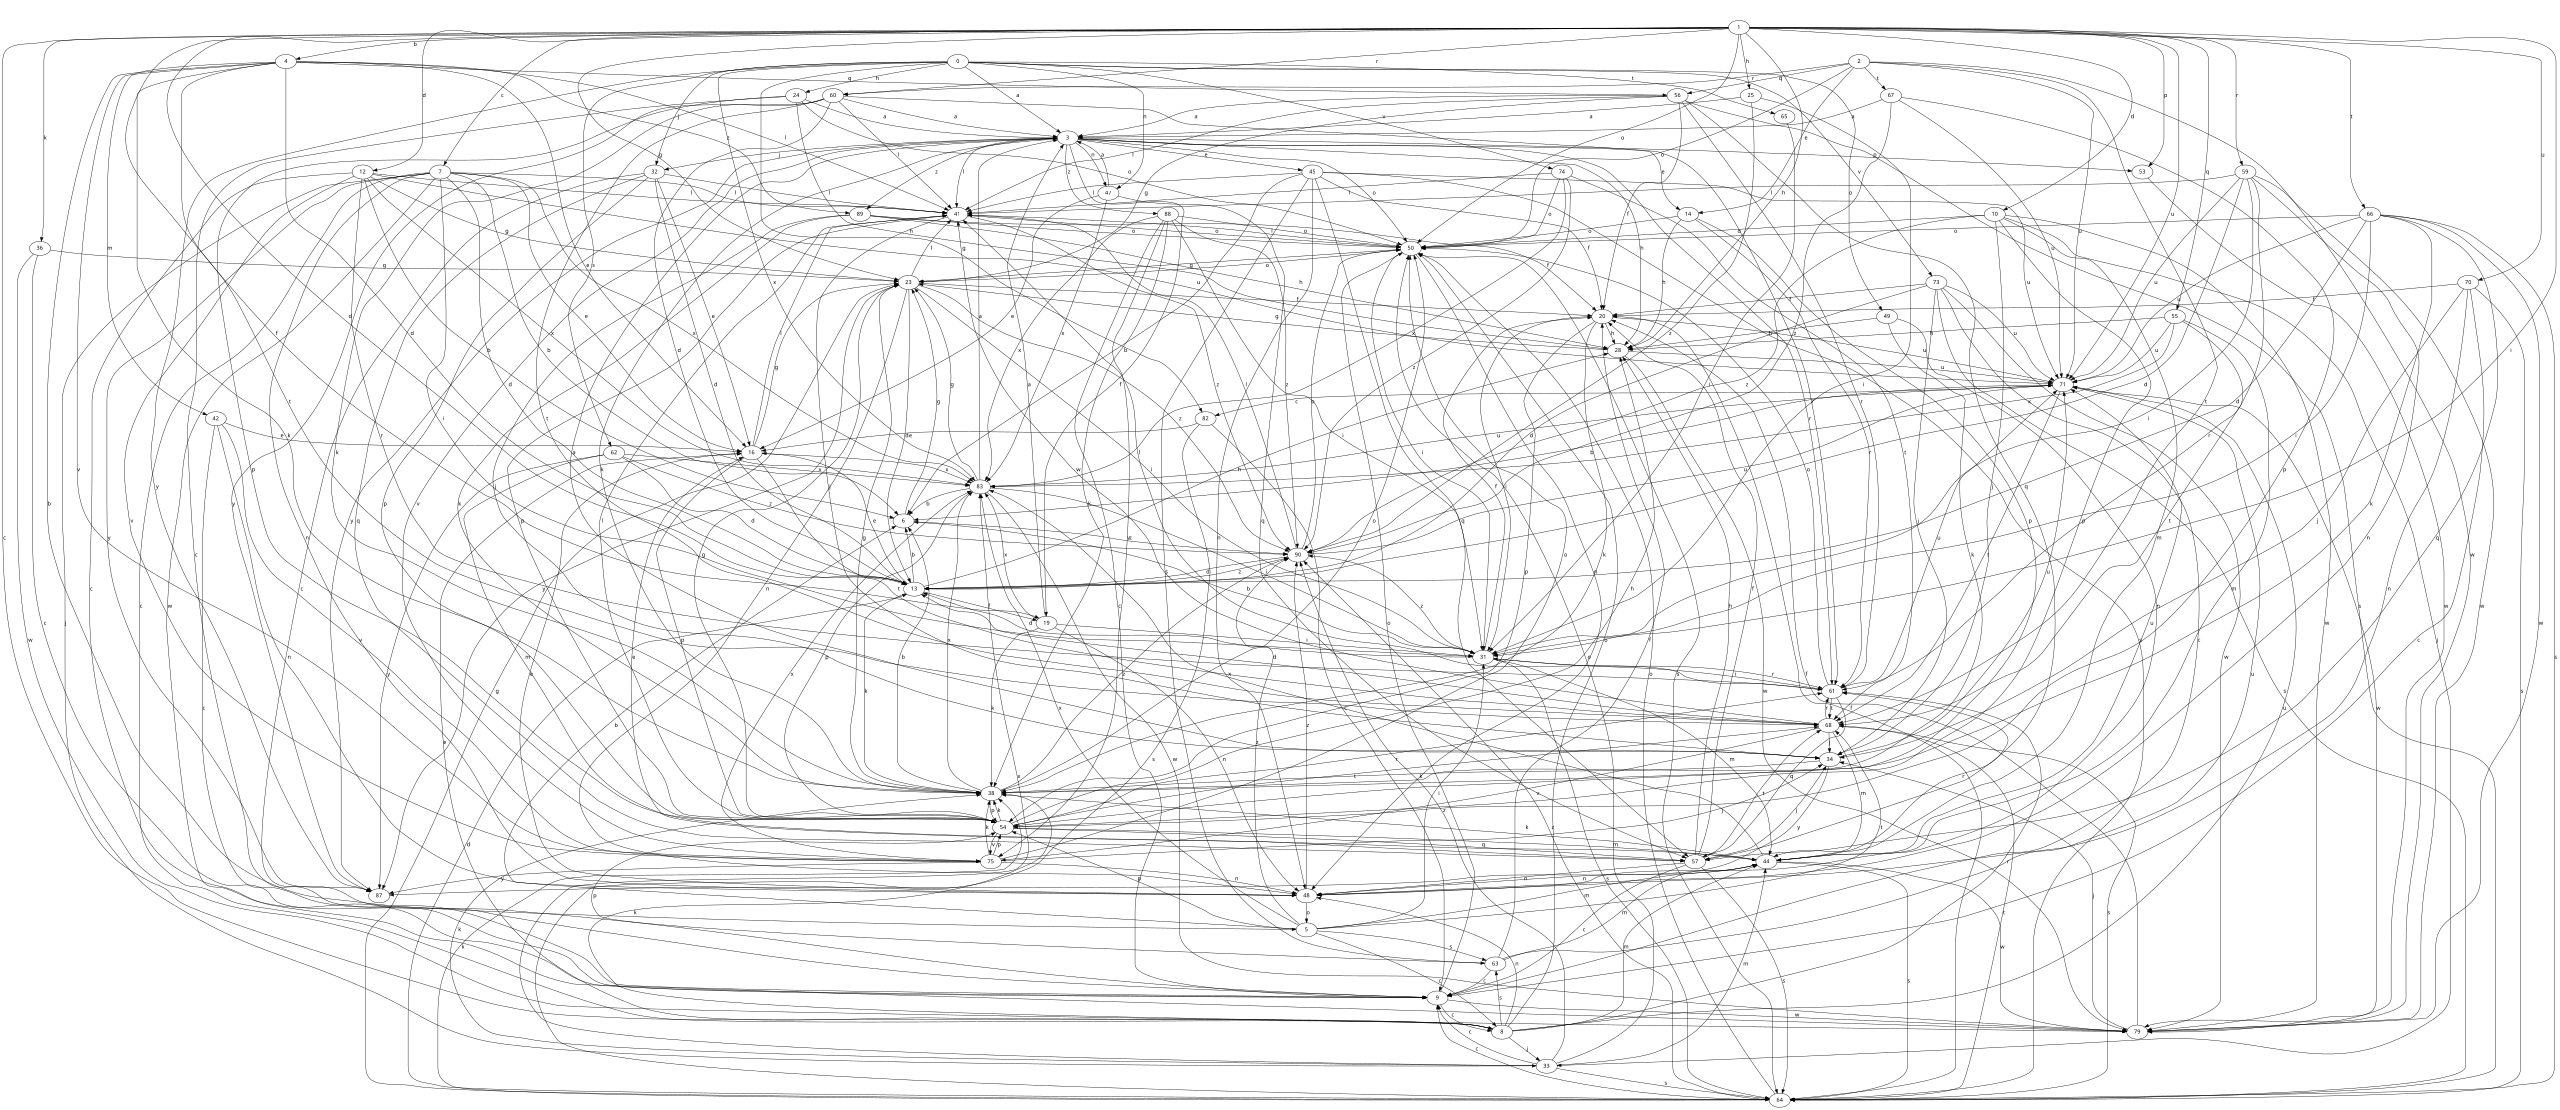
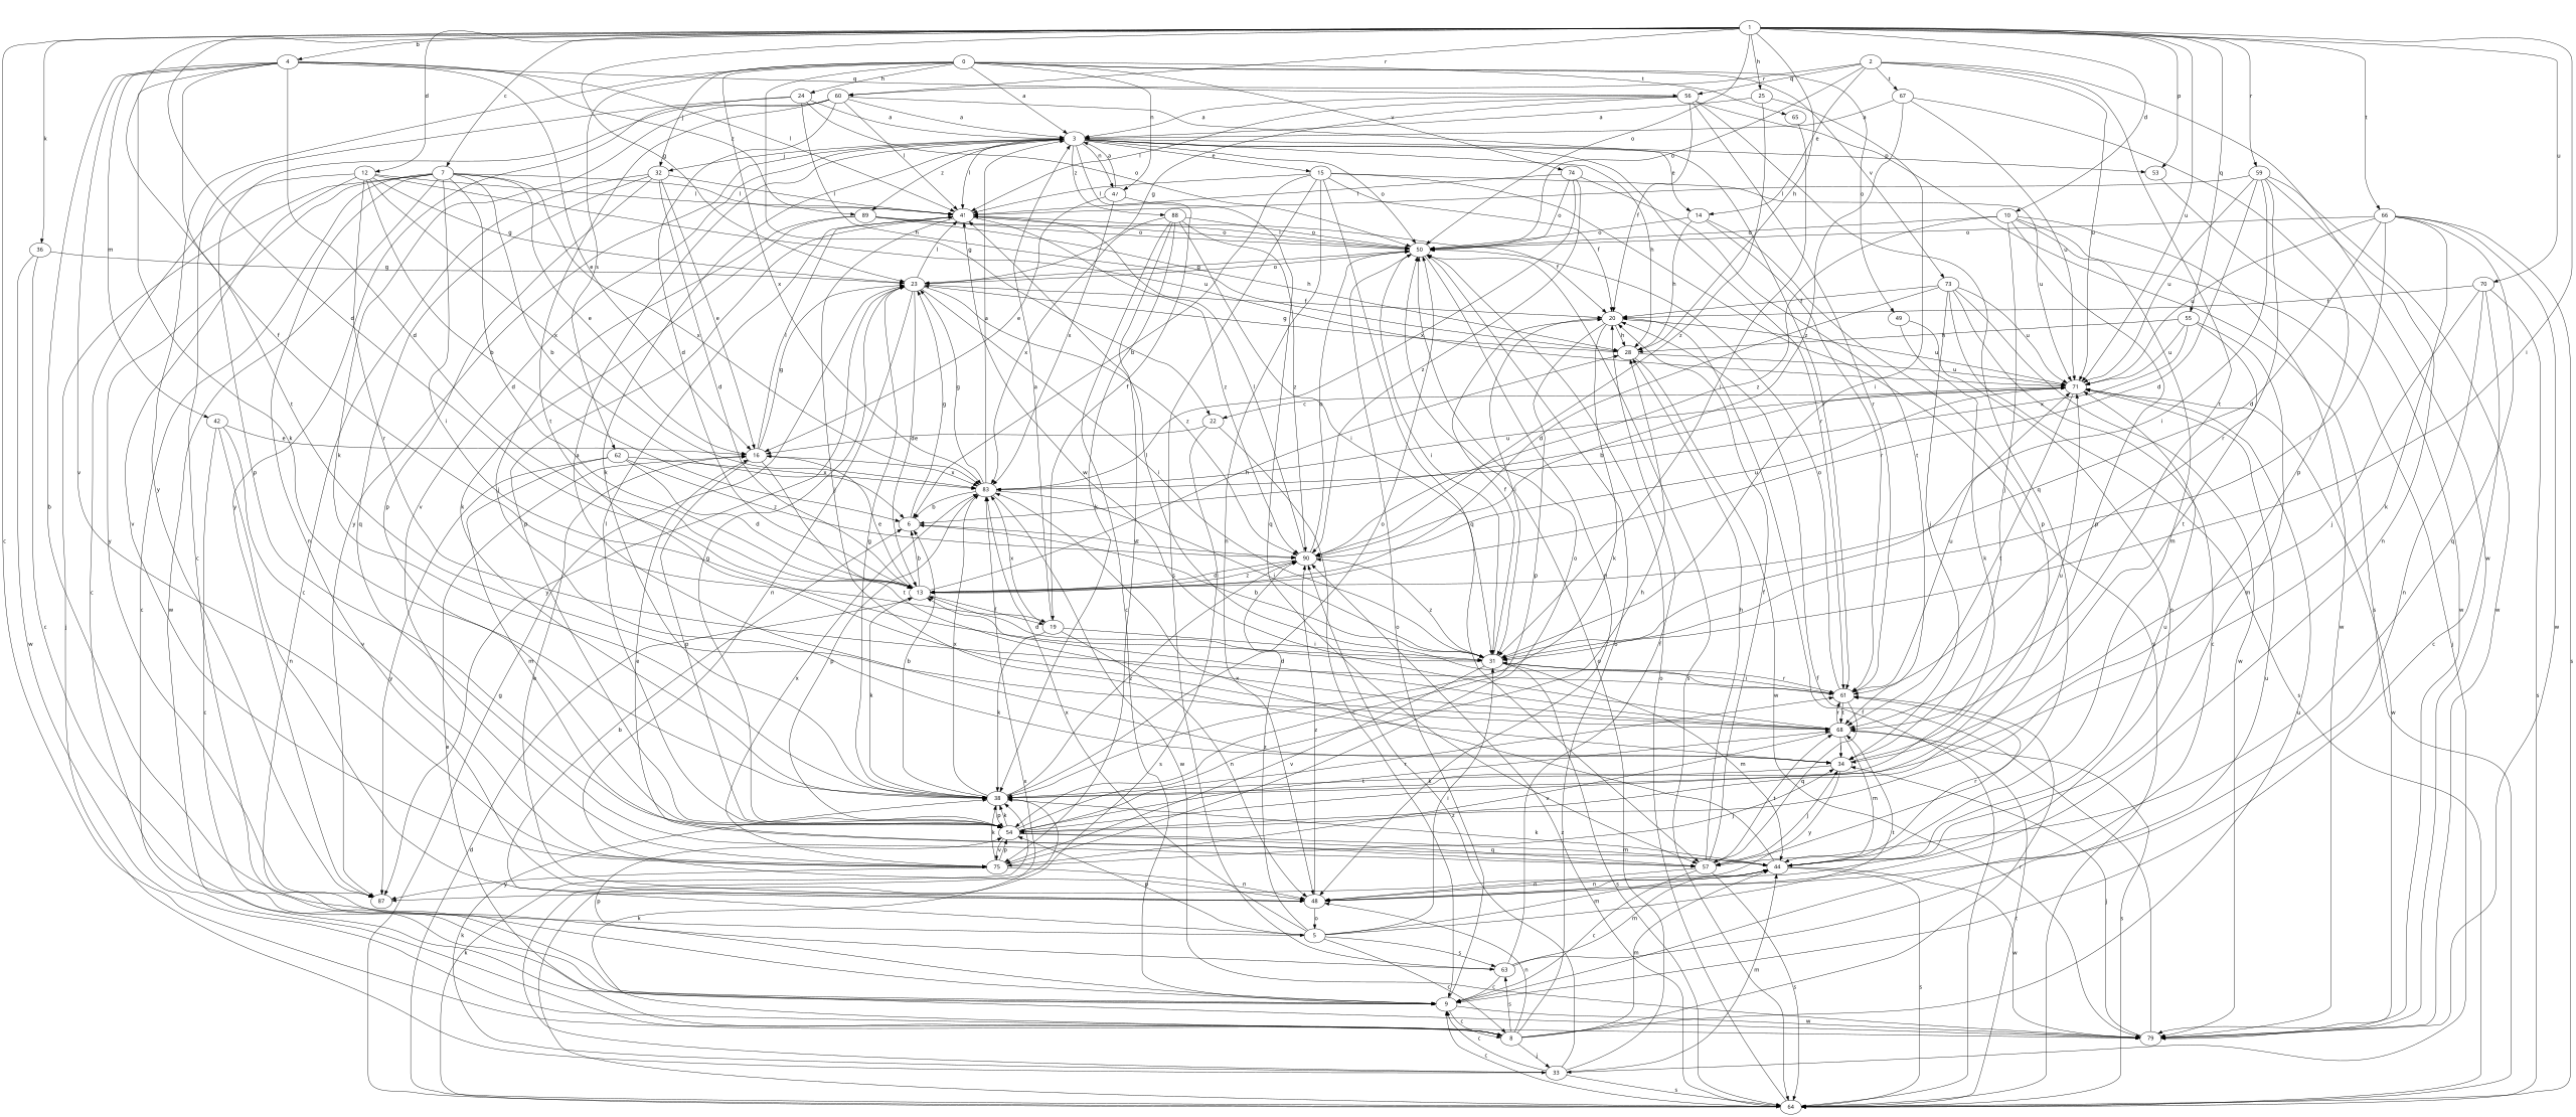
  strict digraph {
    fontname="Noto Sans"
    node [fontname="Noto Sans"]
    edge [fontname="Noto Sans"]
    0
    3
-   22 [label=82]
+   22
    24
    32
    47
    49
    62
    65
    73
    74
    83
    87
    19
    28
    50
    53
    14
-   15 [label=45]
+   15
    38
    41
    61
    75
    88
    89
    16
    9
    64
    54
    13
    57
    48
    44
    90
    31
    71
    79
    34
    20
    68
    23
    6
    1
    4
    7
    8
    10
    12
    25
    36
    55
    59
    60
    66
    70
    56
    5
    42
    33
    63
    2
    67
    0 -> 3 [label=a]
    0 -> 22 [label=g]
    0 -> 24 [label=h]
    0 -> 32 [label=j]
    0 -> 47 [label=n]
    0 -> 49 [label=o]
    0 -> 62 [label=s]
    0 -> 65 [label=t]
    0 -> 73 [label=v]
    0 -> 74 [label=v]
    0 -> 83 [label=x]
    0 -> 87 [label=y]
    3 -> 32 [label=j]
    3 -> 47 [label=n]
    3 -> 87 [label=y]
    3 -> 19 [label=f]
    3 -> 28 [label=h]
    3 -> 50 [label=o]
    3 -> 53 [label=p]
    3 -> 14 [label=e]
    3 -> 15 [label=e]
    3 -> 38 [label=k]
    3 -> 41 [label=l]
    3 -> 61 [label=r]
    3 -> 75 [label=v]
    3 -> 88 [label=z]
    3 -> 89 [label=z]
    22 -> 16 [label=e]
    22 -> 9 [label=c]
    22 -> 64 [label=s]
    24 -> 3 [label=a]
    24 -> 28 [label=h]
    24 -> 50 [label=o]
    24 -> 9 [label=c]
    24 -> 54 [label=p]
    32 -> 41 [label=l]
    32 -> 16 [label=e]
    32 -> 9 [label=c]
    32 -> 54 [label=p]
    32 -> 13 [label=d]
    32 -> 57 [label=q]
    47 -> 3 [label=a]
    47 -> 83 [label=x]
    47 -> 16 [label=e]
    47 -> 57 [label=q]
-   49 -> 28 [label=h]
    49 -> 38 [label=k]
    49 -> 48 [label=n]
    62 -> 83 [label=x]
    62 -> 87 [label=y]
    62 -> 13 [label=d]
    62 -> 44 [label=m]
    62 -> 90 [label=z]
    65 -> 31 [label=i]
    73 -> 9 [label=c]
    73 -> 64 [label=s]
    73 -> 13 [label=d]
    73 -> 71 [label=u]
    73 -> 79 [label=w]
    73 -> 34 [label=j]
    73 -> 20 [label=f]
    74 -> 83 [label=x]
    74 -> 50 [label=o]
    74 -> 41 [label=l]
    74 -> 90 [label=z]
    74 -> 68 [label=t]
    83 -> 3 [label=a]
    83 -> 54 [label=p]
    83 -> 31 [label=i]
    83 -> 71 [label=u]
    83 -> 79 [label=w]
    83 -> 23 [label=g]
    83 -> 6 [label=b]
    19 -> 3 [label=a]
    19 -> 83 [label=x]
    19 -> 38 [label=k]
    19 -> 48 [label=n]
    19 -> 31 [label=i]
    28 -> 71 [label=u]
    28 -> 79 [label=w]
    28 -> 23 [label=g]
    50 -> 41 [label=l]
    50 -> 64 [label=s]
    50 -> 48 [label=n]
    50 -> 31 [label=i]
    50 -> 23 [label=g]
    53 -> 79 [label=w]
    14 -> 28 [label=h]
    14 -> 50 [label=o]
    14 -> 61 [label=r]
    14 -> 54 [label=p]
    15 -> 41 [label=l]
    15 -> 64 [label=s]
    15 -> 57 [label=q]
    15 -> 48 [label=n]
    15 -> 71 [label=u]
    15 -> 20 [label=f]
    15 -> 6 [label=b]
    15 -> 63 [label=s]
    38 -> 83 [label=x]
    38 -> 50 [label=o]
    38 -> 54 [label=p]
    38 -> 90 [label=z]
    38 -> 23 [label=g]
    38 -> 6 [label=b]
    41 -> 50 [label=o]
    41 -> 54 [label=p]
    41 -> 90 [label=z]
    41 -> 34 [label=j]
    61 -> 50 [label=o]
    61 -> 41 [label=l]
    61 -> 57 [label=q]
    61 -> 31 [label=i]
    61 -> 71 [label=u]
    61 -> 68 [label=t]
    75 -> 83 [label=x]
    75 -> 87 [label=y]
    75 -> 50 [label=o]
    75 -> 38 [label=k]
    75 -> 54 [label=p]
    75 -> 48 [label=n]
    75 -> 34 [label=j]
    88 -> 83 [label=x]
    88 -> 50 [label=o]
    88 -> 38 [label=k]
    88 -> 75 [label=v]
    88 -> 9 [label=c]
    88 -> 90 [label=z]
    88 -> 31 [label=i]
    89 -> 28 [label=h]
    89 -> 50 [label=o]
    89 -> 38 [label=k]
    89 -> 34 [label=j]
    89 -> 20 [label=f]
    16 -> 83 [label=x]
    16 -> 41 [label=l]
    16 -> 54 [label=p]
    16 -> 68 [label=t]
    16 -> 23 [label=g]
    9 -> 50 [label=o]
    9 -> 79 [label=w]
    9 -> 8 [label=c]
    64 -> 50 [label=o]
    64 -> 38 [label=k]
    64 -> 9 [label=c]
    64 -> 13 [label=d]
    64 -> 90 [label=z]
    64 -> 20 [label=f]
    64 -> 68 [label=t]
    64 -> 23 [label=g]
    54 -> 28 [label=h]
    54 -> 38 [label=k]
    54 -> 41 [label=l]
    54 -> 61 [label=r]
    54 -> 75 [label=v]
    54 -> 57 [label=q]
    54 -> 44 [label=m]
    54 -> 68 [label=t]
    54 -> 23 [label=g]
    13 -> 19 [label=f]
    13 -> 28 [label=h]
    13 -> 38 [label=k]
    13 -> 16 [label=e]
    13 -> 90 [label=z]
    13 -> 6 [label=b]
    57 -> 28 [label=h]
    57 -> 16 [label=e]
    57 -> 9 [label=c]
    57 -> 64 [label=s]
    57 -> 48 [label=n]
    57 -> 34 [label=j]
    57 -> 20 [label=f]
    57 -> 68 [label=t]
    48 -> 16 [label=e]
    48 -> 90 [label=z]
    48 -> 5 [label=o]
    44 -> 83 [label=x]
    44 -> 38 [label=k]
    44 -> 61 [label=r]
    44 -> 64 [label=s]
    44 -> 48 [label=n]
    44 -> 71 [label=u]
    44 -> 79 [label=w]
    90 -> 50 [label=o]
    90 -> 41 [label=l]
    90 -> 13 [label=d]
    90 -> 71 [label=u]
    31 -> 61 [label=r]
+   31 -> 75 [label=v]
    31 -> 64 [label=s]
    31 -> 13 [label=d]
    31 -> 44 [label=m]
    31 -> 90 [label=z]
    31 -> 20 [label=f]
    31 -> 6 [label=b]
    71 -> 22 [label=c]
    71 -> 79 [label=w]
    71 -> 68 [label=t]
    71 -> 6 [label=b]
    79 -> 34 [label=j]
    79 -> 20 [label=f]
    34 -> 3 [label=a]
    34 -> 87 [label=y]
    34 -> 38 [label=k]
    34 -> 71 [label=u]
    20 -> 28 [label=h]
    20 -> 38 [label=k]
    20 -> 54 [label=p]
    20 -> 31 [label=i]
    20 -> 71 [label=u]
    68 -> 41 [label=w]
    68 -> 61 [label=r]
    68 -> 75 [label=v]
    68 -> 64 [label=s]
    68 -> 13 [label=d]
    68 -> 44 [label=m]
    68 -> 34 [label=j]
    23 -> 87 [label=y]
    23 -> 50 [label=o]
    23 -> 41 [label=l]
    23 -> 13 [label=d]
    23 -> 48 [label=n]
    23 -> 90 [label=z]
    23 -> 31 [label=i]
    23 -> 20 [label=f]
    6 -> 90 [label=z]
    6 -> 23 [label=g]
    1 -> 19 [label=f]
    1 -> 28 [label=h]
    1 -> 50 [label=o]
    1 -> 53 [label=p]
    1 -> 13 [label=d]
    1 -> 31 [label=i]
    1 -> 71 [label=u]
    1 -> 23 [label=g]
    1 -> 4 [label=b]
    1 -> 7 [label=c]
    1 -> 8 [label=c]
    1 -> 10 [label=d]
    1 -> 12 [label=d]
    1 -> 25 [label=h]
    1 -> 36 [label=k]
    1 -> 55 [label=q]
    1 -> 59 [label=r]
    1 -> 60 [label=r]
    1 -> 66 [label=t]
    1 -> 70 [label=u]
    4 -> 38 [label=k]
    4 -> 41 [label=l]
    4 -> 75 [label=v]
    4 -> 89 [label=z]
    4 -> 16 [label=e]
    4 -> 13 [label=d]
    4 -> 68 [label=t]
    4 -> 56 [label=q]
    4 -> 5 [label=b]
    4 -> 42 [label=m]
    7 -> 83 [label=x]
    7 -> 87 [label=y]
    7 -> 41 [label=l]
    7 -> 16 [label=e]
    7 -> 13 [label=d]
    7 -> 48 [label=n]
    7 -> 31 [label=i]
    7 -> 79 [label=w]
    7 -> 6 [label=b]
    7 -> 8 [label=c]
    7 -> 33 [label=j]
    8 -> 50 [label=o]
    8 -> 38 [label=k]
    8 -> 61 [label=r]
    8 -> 16 [label=e]
    8 -> 48 [label=n]
    8 -> 44 [label=m]
    8 -> 71 [label=u]
    8 -> 33 [label=j]
    8 -> 63 [label=s]
    10 -> 50 [label=o]
    10 -> 54 [label=p]
    10 -> 44 [label=m]
    10 -> 90 [label=z]
    10 -> 79 [label=w]
    10 -> 34 [label=j]
    10 -> 33 [label=j]
    12 -> 83 [label=x]
    12 -> 41 [label=l]
    12 -> 61 [label=r]
    12 -> 75 [label=v]
    12 -> 9 [label=c]
    12 -> 71 [label=u]
    12 -> 23 [label=g]
    12 -> 6 [label=b]
    25 -> 3 [label=a]
    25 -> 90 [label=z]
    25 -> 31 [label=i]
    36 -> 9 [label=c]
    36 -> 79 [label=w]
    36 -> 23 [label=g]
    55 -> 83 [label=x]
    55 -> 28 [label=h]
    55 -> 44 [label=m]
    55 -> 71 [label=u]
    55 -> 68 [label=t]
    59 -> 41 [label=l]
    59 -> 61 [label=r]
    59 -> 13 [label=d]
    59 -> 48 [label=n]
    59 -> 31 [label=i]
    59 -> 71 [label=u]
    59 -> 79 [label=w]
    60 -> 3 [label=a]
    60 -> 87 [label=y]
    60 -> 38 [label=k]
    60 -> 41 [label=l]
    60 -> 61 [label=r]
    60 -> 13 [label=d]
    60 -> 68 [label=t]
    66 -> 50 [label=o]
    66 -> 38 [label=k]
    66 -> 64 [label=s]
    66 -> 13 [label=d]
    66 -> 57 [label=q]
    66 -> 31 [label=i]
    66 -> 71 [label=u]
    66 -> 79 [label=w]
    70 -> 9 [label=c]
    70 -> 64 [label=s]
    70 -> 48 [label=n]
    70 -> 34 [label=j]
    70 -> 20 [label=f]
    56 -> 3 [label=a]
    56 -> 41 [label=l]
    56 -> 61 [label=r]
    56 -> 64 [label=s]
    56 -> 57 [label=q]
    56 -> 20 [label=f]
    56 -> 23 [label=g]
    5 -> 83 [label=x]
    5 -> 54 [label=p]
    5 -> 44 [label=m]
    5 -> 90 [label=z]
    5 -> 31 [label=i]
    5 -> 68 [label=t]
    5 -> 6 [label=b]
    5 -> 8 [label=c]
    5 -> 63 [label=s]
    42 -> 75 [label=v]
    42 -> 16 [label=e]
    42 -> 9 [label=c]
    42 -> 48 [label=n]
    33 -> 83 [label=x]
    33 -> 50 [label=o]
    33 -> 38 [label=k]
    33 -> 9 [label=c]
    33 -> 64 [label=s]
    33 -> 44 [label=m]
    33 -> 90 [label=z]
    63 -> 9 [label=c]
    63 -> 54 [label=p]
    63 -> 44 [label=m]
    63 -> 71 [label=u]
    63 -> 20 [label=f]
    2 -> 50 [label=o]
    2 -> 14 [label=e]
    2 -> 71 [label=u]
    2 -> 79 [label=w]
    2 -> 68 [label=t]
    2 -> 60 [label=r]
    2 -> 56 [label=q]
    2 -> 67 [label=t]
    67 -> 3 [label=a]
    67 -> 54 [label=p]
    67 -> 90 [label=z]
    67 -> 71 [label=u]
  }
